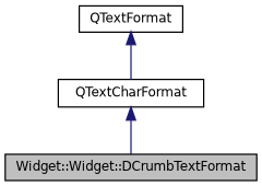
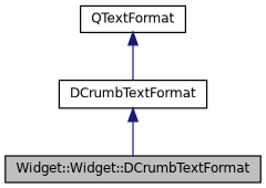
  digraph {
    node [color=black fillcolor=white fontname=Helvetica fontsize=10 shape=record style=filled]
    edge [color=midnightblue dir=back fontname=Helvetica fontsize=10 labelfontname=Helvetica labelfontsize=10 style=solid]
    n1 [fillcolor=grey75 fontcolor=black height=0.2 label="Widget::Widget::DCrumbTextFormat" width=0.4]
-   n2 [height=0.2 label=QTextCharFormat width=0.4]
+   n2 [height=0.2 label=DCrumbTextFormat width=0.4]
    n3 [height=0.2 label=QTextFormat width=0.4]
    n2 -> n1
    n3 -> n2
  }
